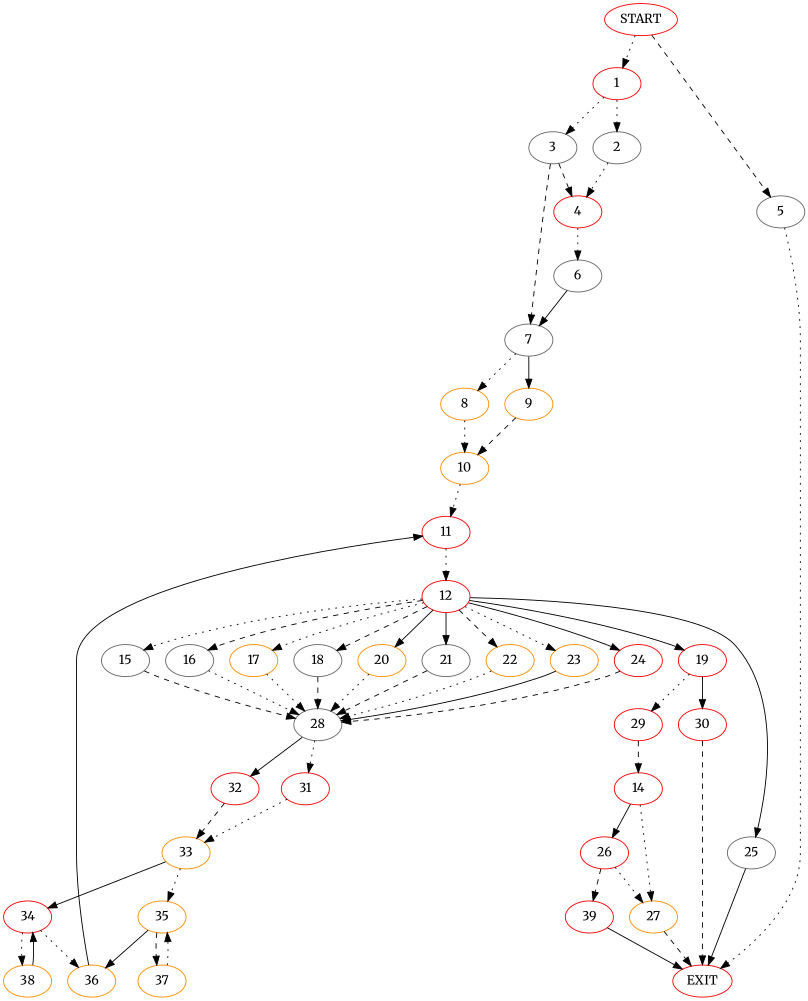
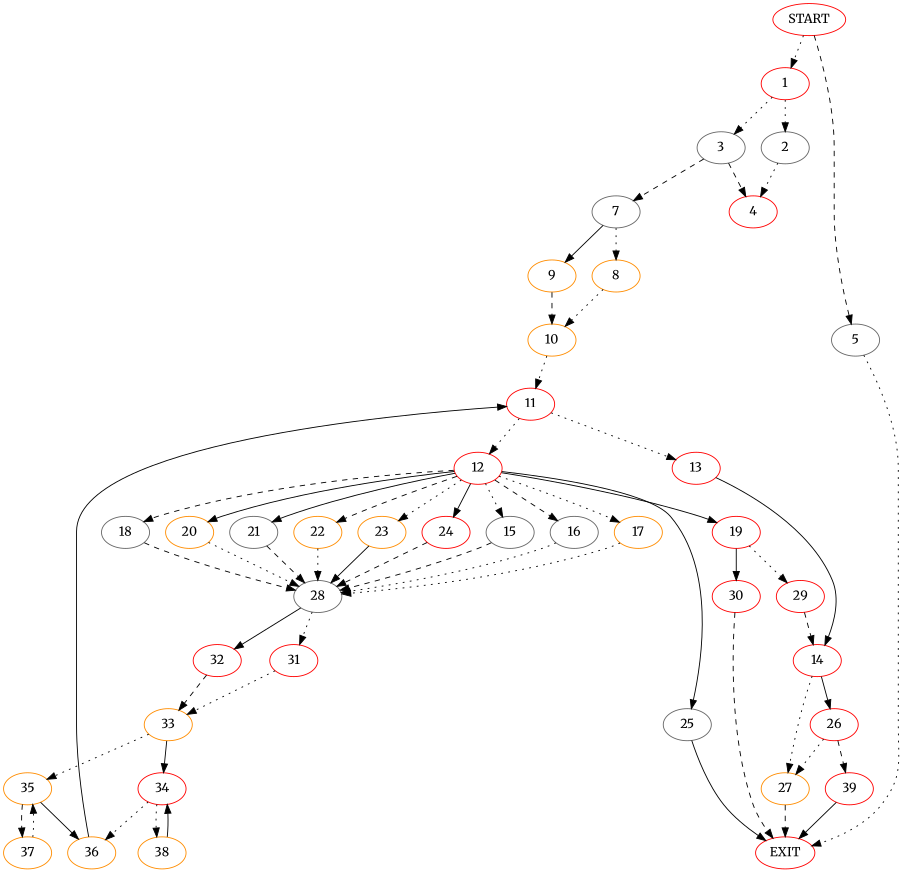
  digraph {
    fontname=Merriweather
    node [color=red fontname=Merriweather]
    edge [fontname=Merriweather style=dotted]
    n1 [label=START]
    1
    5 [color=gray40]
    2 [color=gray40]
    3 [color=gray40]
    n6 [label=EXIT]
    4
    7 [color=gray40]
-   6 [color=gray40]
    8 [color=darkorange]
    9 [color=darkorange]
    10 [color=darkorange]
    11
    12
+   13
    15 [color=gray40]
    16 [color=gray40]
    17 [color=darkorange]
    18 [color=gray40]
    19
    20 [color=darkorange]
    21 [color=gray40]
    22 [color=darkorange]
    23 [color=darkorange]
    24
    25 [color=gray40]
    14
    28 [color=gray40]
    29
    30
    26
    27 [color=darkorange]
    39
    31
    32
    33 [color=darkorange]
    34
    35 [color=darkorange]
    36 [color=darkorange]
    38 [color=darkorange]
    37 [color=darkorange]
    n1 -> 1
    n1 -> 5 [style=dashed]
    1 -> 2
    1 -> 3
    5 -> n6
    2 -> 4
    3 -> 4 [style=dashed]
    3 -> 7 [style=dashed]
-   4 -> 6
    7 -> 8
    7 -> 9 [style=solid]
-   6 -> 7 [style=solid]
    8 -> 10
    9 -> 10 [style=dashed]
    10 -> 11
    11 -> 12
+   11 -> 13
    12 -> 15
    12 -> 16 [style=dashed]
    12 -> 17
    12 -> 18 [style=dashed]
    12 -> 19 [style=solid]
    12 -> 20 [style=solid]
    12 -> 21 [style=solid]
    12 -> 22 [style=dashed]
    12 -> 23
    12 -> 24 [style=solid]
    12 -> 25 [style=solid]
+   13 -> 14 [style=solid]
    15 -> 28 [style=dashed]
    16 -> 28
    17 -> 28
    18 -> 28 [style=dashed]
    19 -> 29
    19 -> 30 [style=solid]
    20 -> 28
    21 -> 28 [style=dashed]
    22 -> 28
    23 -> 28 [style=solid]
    24 -> 28 [style=dashed]
    25 -> n6 [style=solid]
    14 -> 26 [style=solid]
    14 -> 27
    28 -> 31
    28 -> 32 [style=solid]
    29 -> 14 [style=dashed]
    30 -> n6 [style=dashed]
    26 -> 27
    26 -> 39 [style=dashed]
    27 -> n6 [style=dashed]
    39 -> n6 [style=solid]
    31 -> 33
    32 -> 33 [style=dashed]
    33 -> 34 [style=solid]
    33 -> 35
    34 -> 36
    34 -> 38
    35 -> 36 [style=solid]
    35 -> 37 [style=dashed]
    36 -> 11 [style=solid]
    38 -> 34 [style=solid]
    37 -> 35
  }
